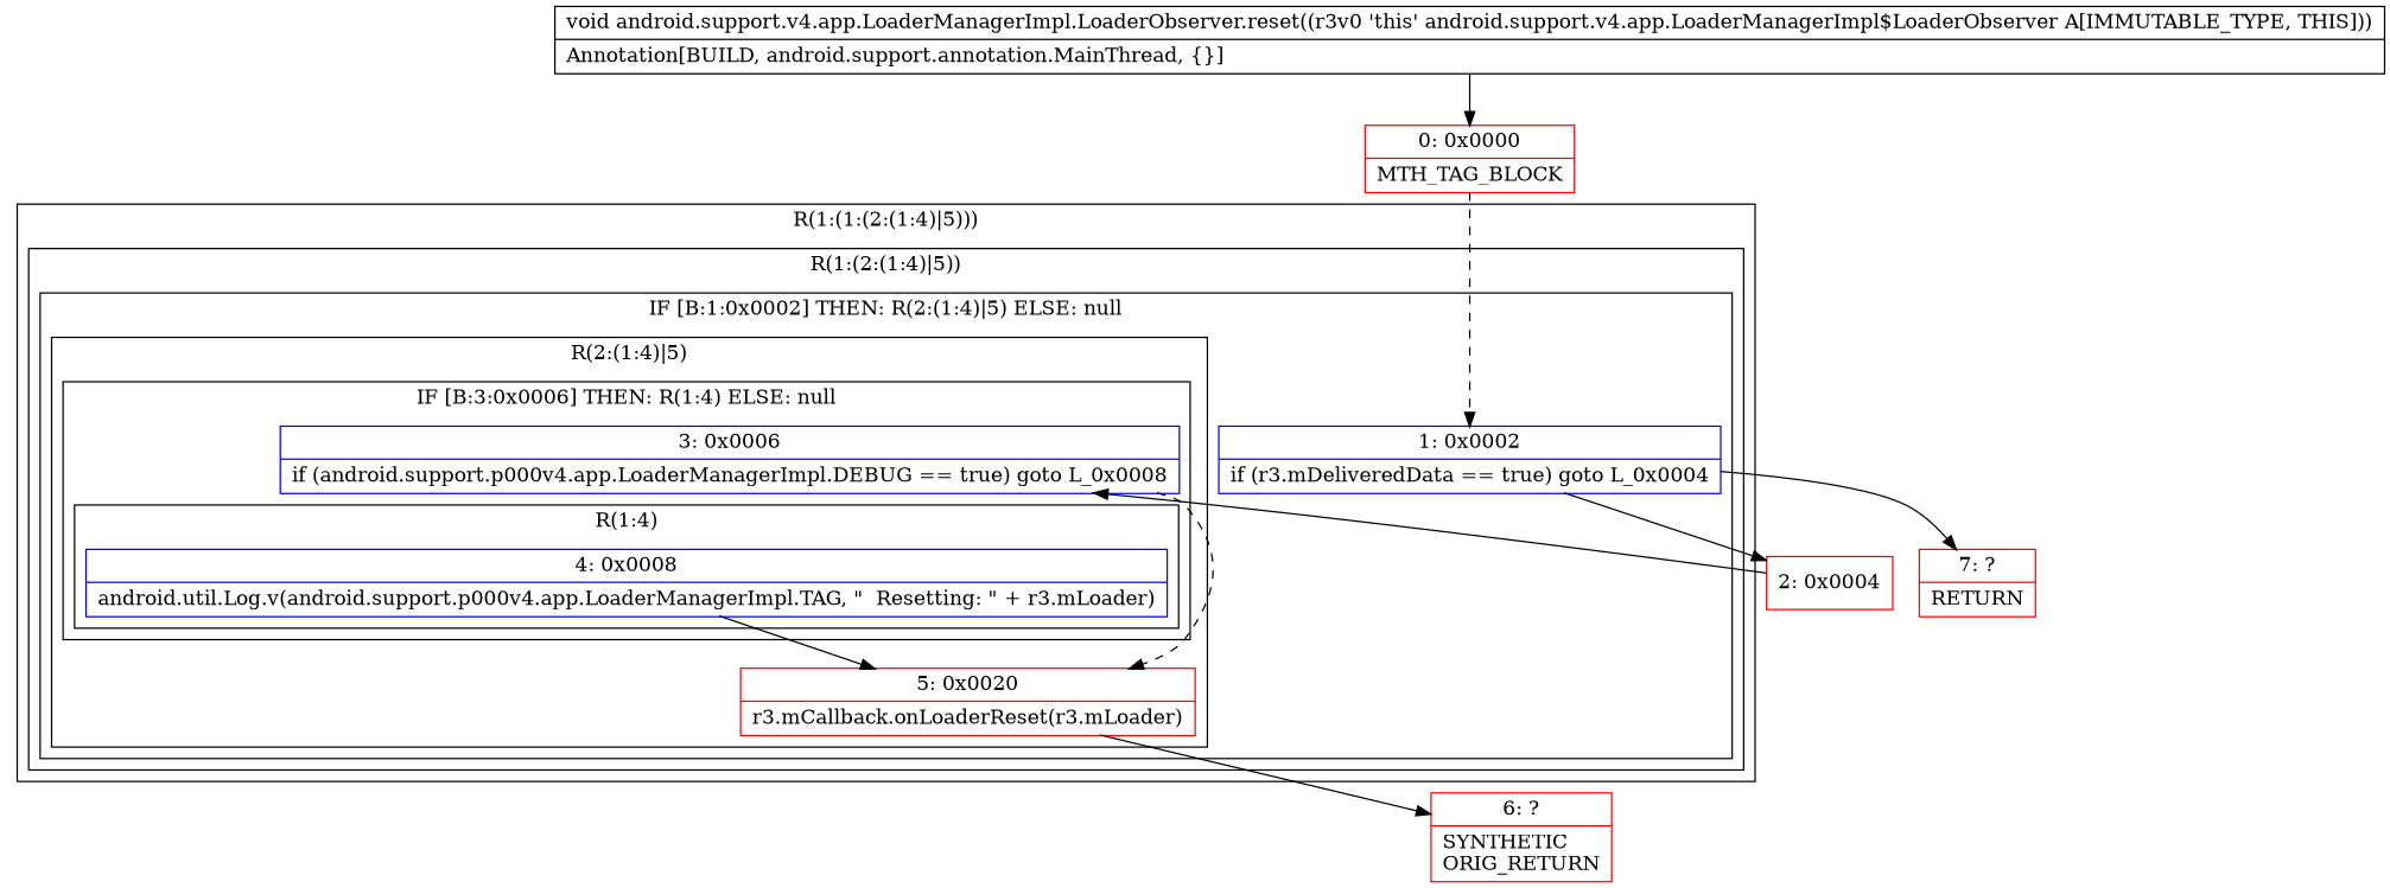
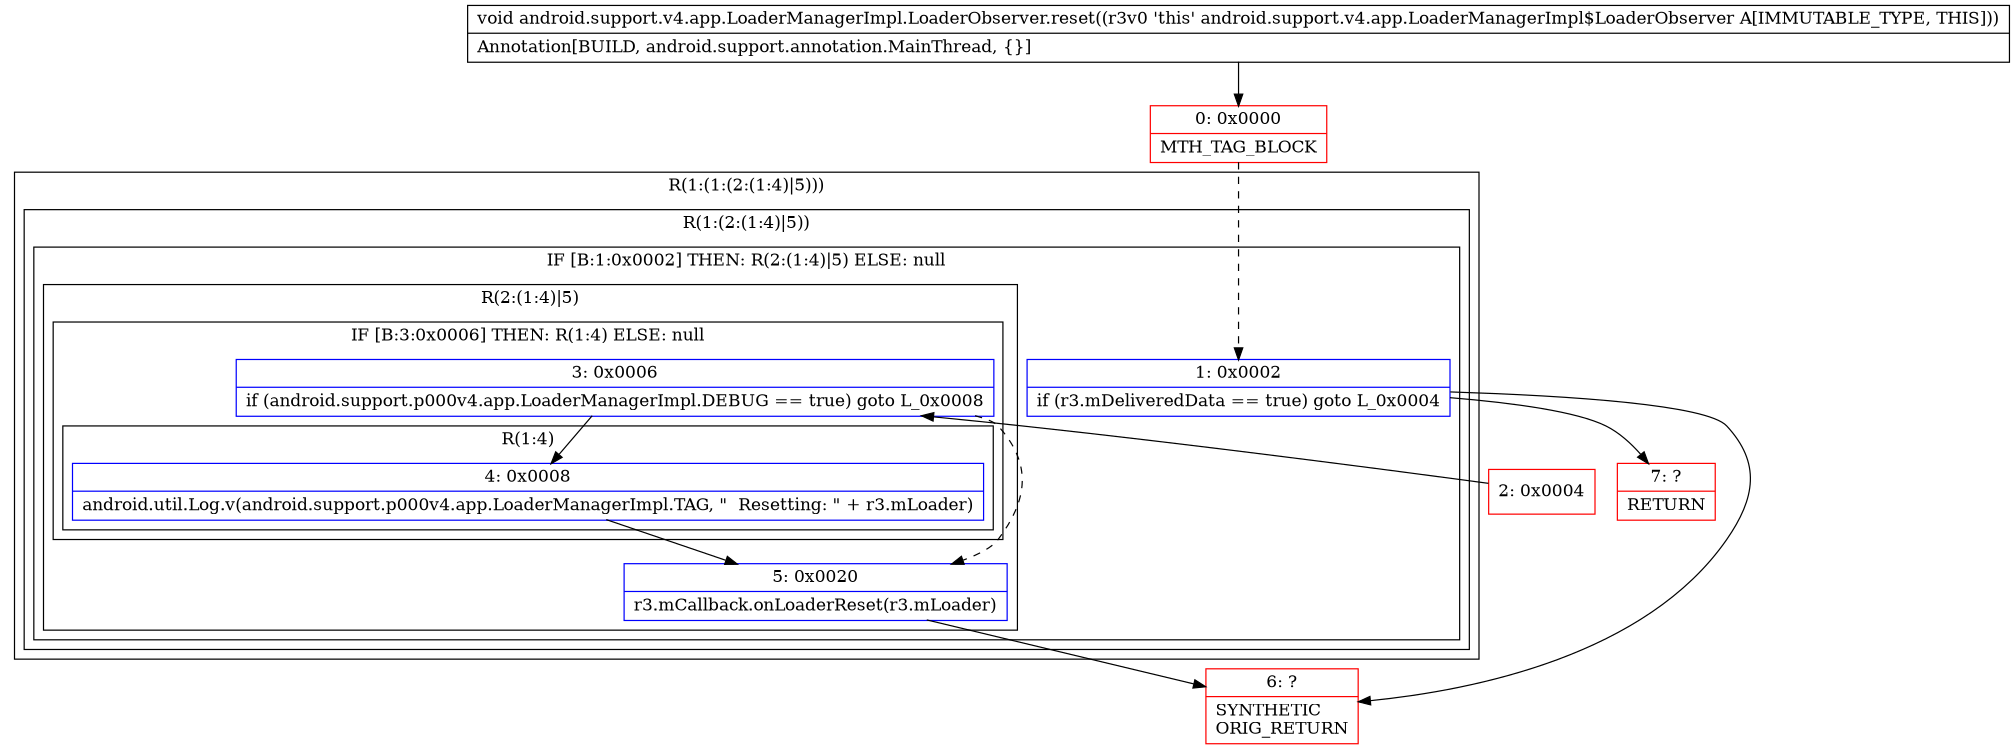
  digraph {
    node [color=blue shape=record]
    n1 [label="{4\:\ 0x0008|android.util.Log.v(android.support.p000v4.app.LoaderManagerImpl.TAG, \"  Resetting: \" + r3.mLoader)\l}"]
    n2 [label="{3\:\ 0x0006|if (android.support.p000v4.app.LoaderManagerImpl.DEBUG == true) goto L_0x0008\l}"]
-   n3 [color=red label="{5\:\ 0x0020|r3.mCallback.onLoaderReset(r3.mLoader)\l}"]
+   n3 [label="{5\:\ 0x0020|r3.mCallback.onLoaderReset(r3.mLoader)\l}"]
    n4 [label="{1\:\ 0x0002|if (r3.mDeliveredData == true) goto L_0x0004\l}"]
    n5 [color=red label="{6\:\ ?|SYNTHETIC\lORIG_RETURN\l}"]
    n6 [color=red label="{2\:\ 0x0004}"]
    n7 [color=red label="{7\:\ ?|RETURN\l}"]
    n8 [color=red label="{0\:\ 0x0000|MTH_TAG_BLOCK\l}"]
    n9 [label="{void android.support.v4.app.LoaderManagerImpl.LoaderObserver.reset((r3v0 'this' android.support.v4.app.LoaderManagerImpl$LoaderObserver A[IMMUTABLE_TYPE, THIS]))  | Annotation[BUILD, android.support.annotation.MainThread, \{\}]\l}" color=""]
    subgraph cluster_1 {
      label="R(1:(1:(2:(1:4)|5)))"
      subgraph cluster_2 {
        label="R(1:(2:(1:4)|5))"
        subgraph cluster_3 {
          label="IF [B:1:0x0002] THEN: R(2:(1:4)|5) ELSE: null"
          n4
          subgraph cluster_4 {
            label="R(2:(1:4)|5)"
            n3
            subgraph cluster_5 {
              label="IF [B:3:0x0006] THEN: R(1:4) ELSE: null"
              n2
              subgraph cluster_6 {
                label="R(1:4)"
                n1
              }
            }
          }
        }
      }
    }
    n1 -> n3
+   n2 -> n1
    n2 -> n3 [style=dashed]
    n3 -> n5
-   n4 -> n6
+   n4 -> n5
    n4 -> n7 [style=solid]
    n6 -> n2
    n8 -> n4 [style=dashed]
    n9 -> n8
  }
